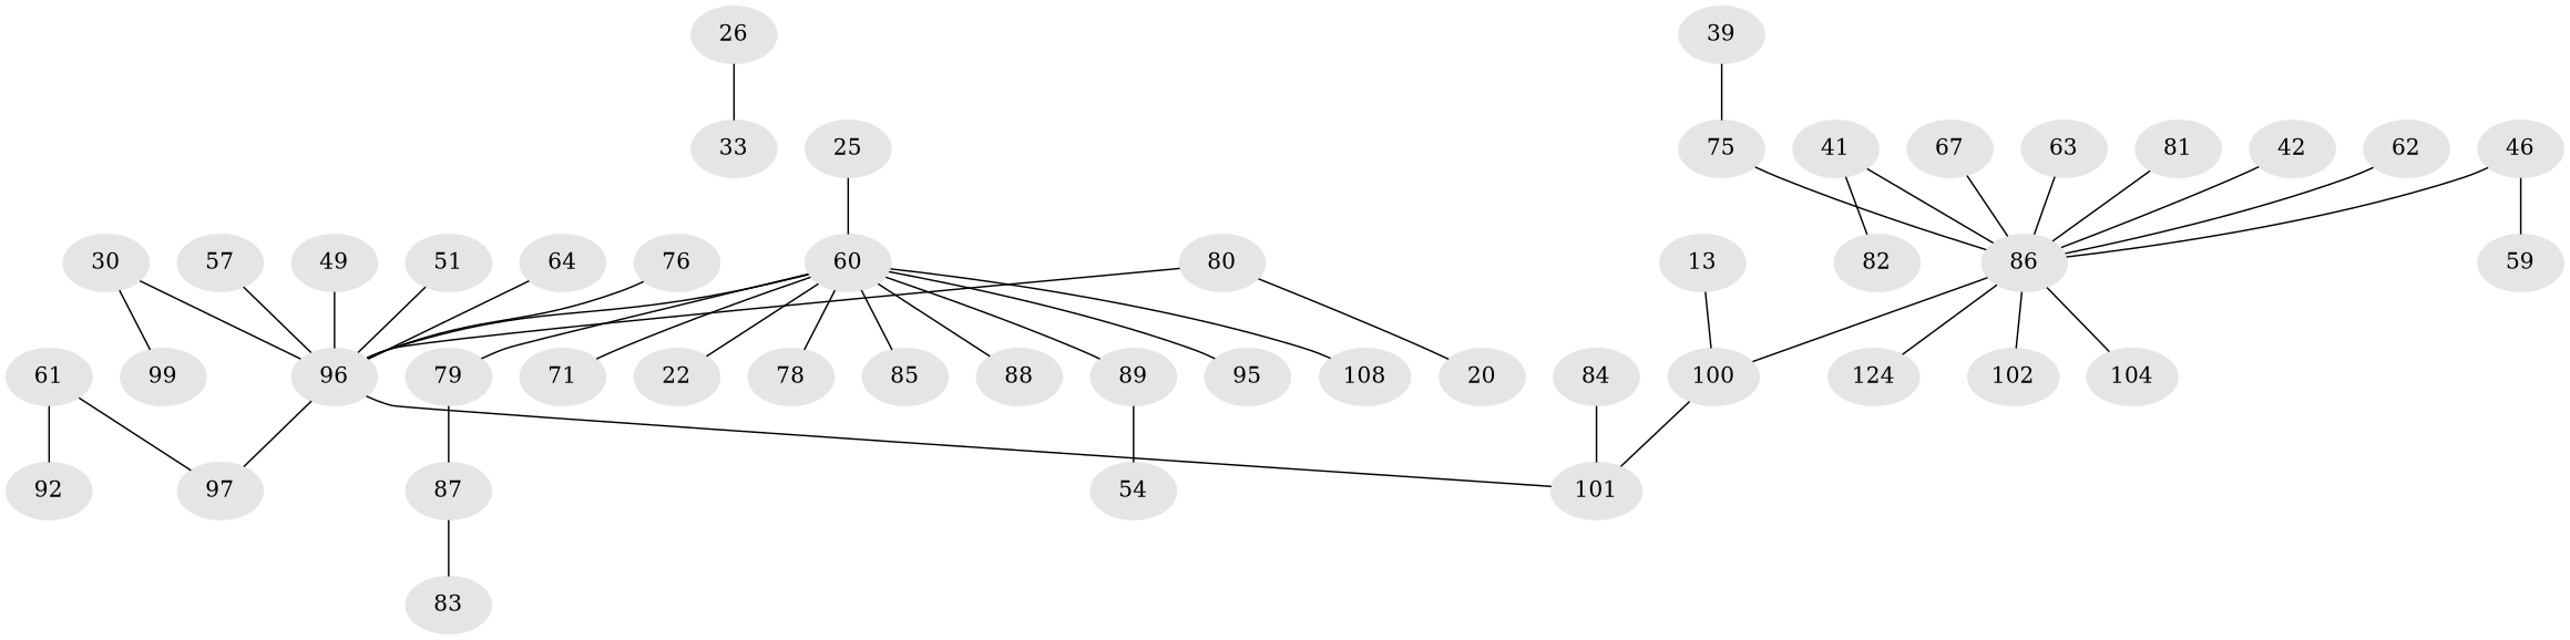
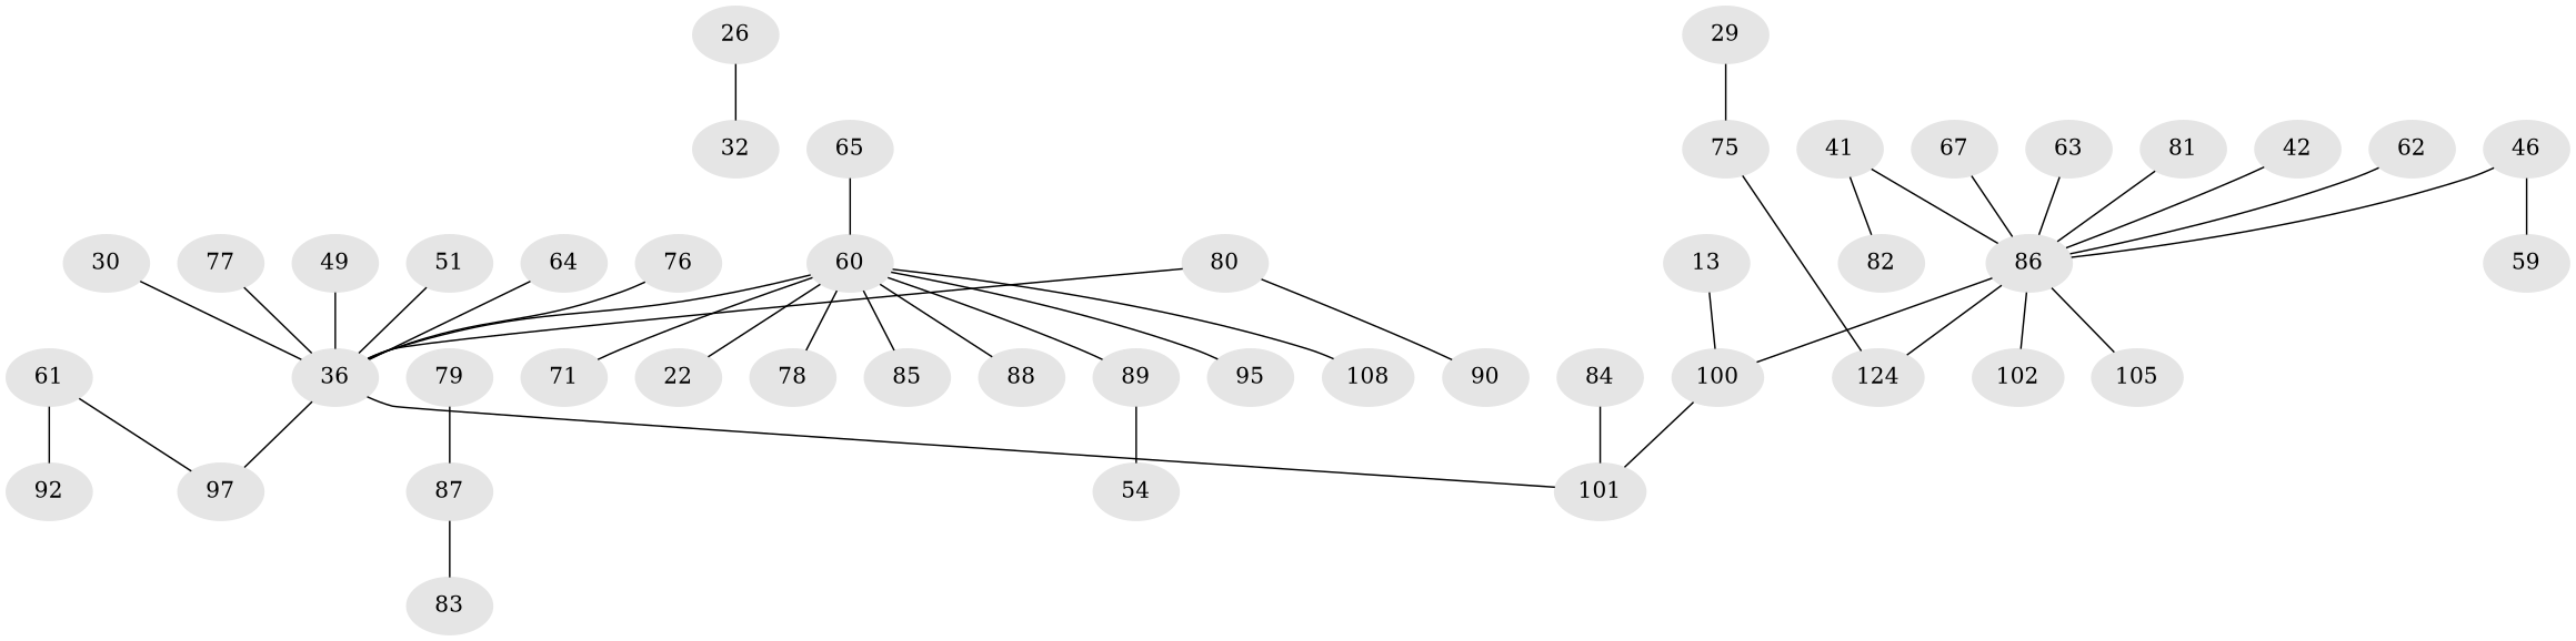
  graph {
    node [color=gray90 style=filled]
    26
-   32 [label=33]
+   32
    86 [super="+10+15+47+38+33"]
    100 [super="+7+55"]
    102
    n6 [label=124]
-   105 [label=104]
-   96 [super="+37"]
+   105
+   96 [super="+37" label=36]
    97 [super="+46"]
    101
    30
-   99
-   39
+   39 [label=29]
    75
    41
    82
    42
    49
    51
    n20 [label=13]
    n21 [label=46]
    59
    62
    n24 [label=60 super="+50+40+29+34+43+60+64+61+67+48+54"]
    71
    n26 [label=22]
    78
    79
    85
    88
    89 [super="+18"]
    95
    n33 [label=108]
-   65 [label=25]
+   65
    n35 [label=67]
    n36 [label=64]
    87
    n38 [label=54]
    n39 [label=63]
    76
-   77 [label=57]
+   77
    83
    80 [super="+58"]
-   90 [label=20]
+   90
    81
    84
    n47 [label=61 super="+57+63+66"]
    92
    26 -- 32
    86 -- 100
    86 -- 102
    86 -- n6
    86 -- 105
    100 -- 101
    96 -- 97
    96 -- 101
    30 -- 96
-   30 -- 99
    39 -- 75
-   75 -- 86
+   75 -- n6
    41 -- 86
    41 -- 82
    42 -- 86
    49 -- 96
    51 -- 96
    n20 -- 100
    n21 -- 86
    n21 -- 59
    62 -- 86
    n24 -- 96
    n24 -- 71
    n24 -- n26
    n24 -- 78
-   n24 -- 79
    n24 -- 85
    n24 -- 88
    n24 -- 89
    n24 -- 95
    n24 -- n33
    79 -- 87
    89 -- n38
    65 -- n24
    n35 -- 86
    n36 -- 96
    87 -- 83
    n39 -- 86
    76 -- 96
    77 -- 96
    80 -- 96
    80 -- 90
    81 -- 86
    84 -- 101
    n47 -- 97
    n47 -- 92
  }
